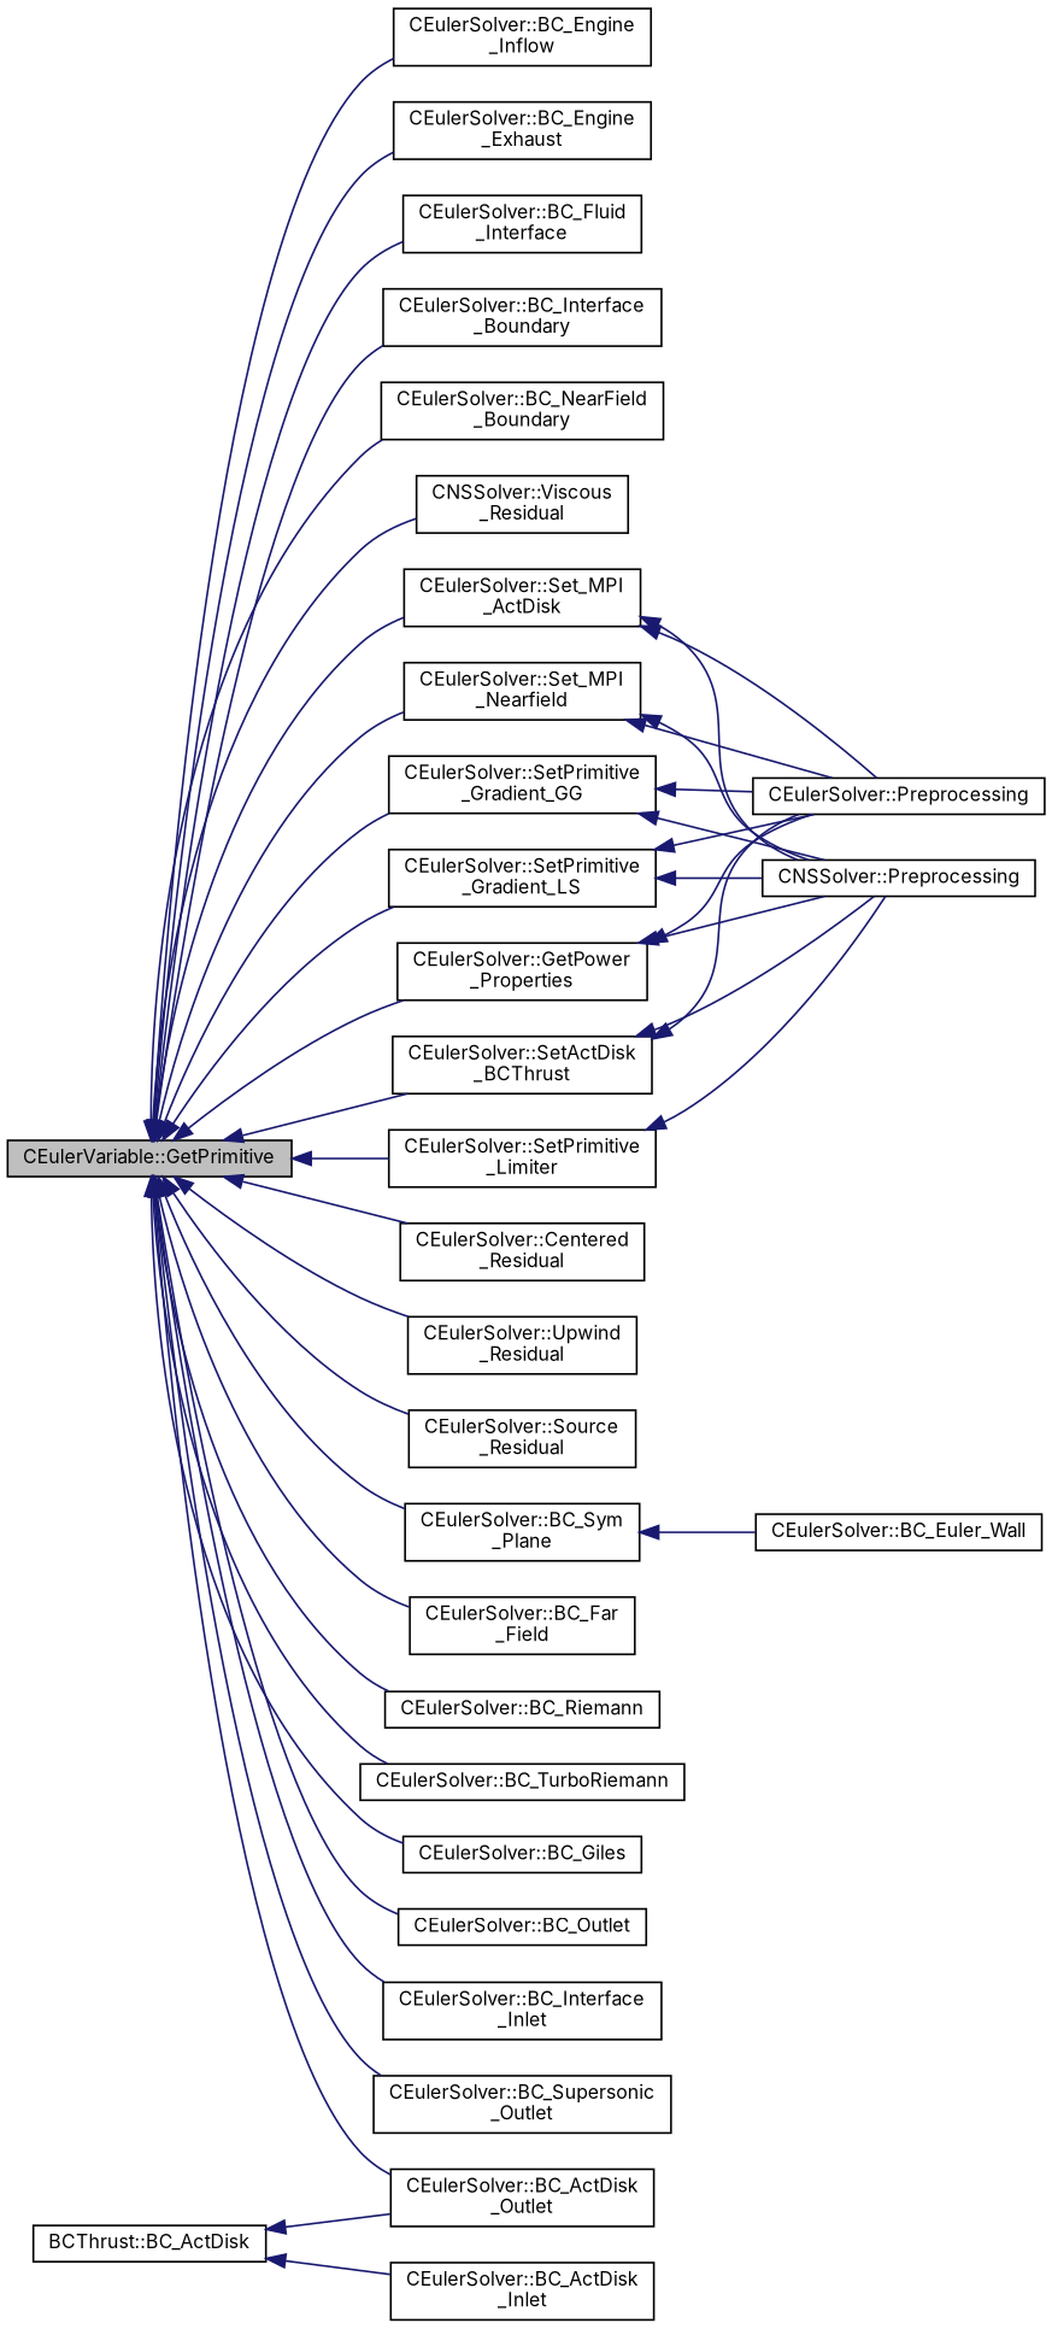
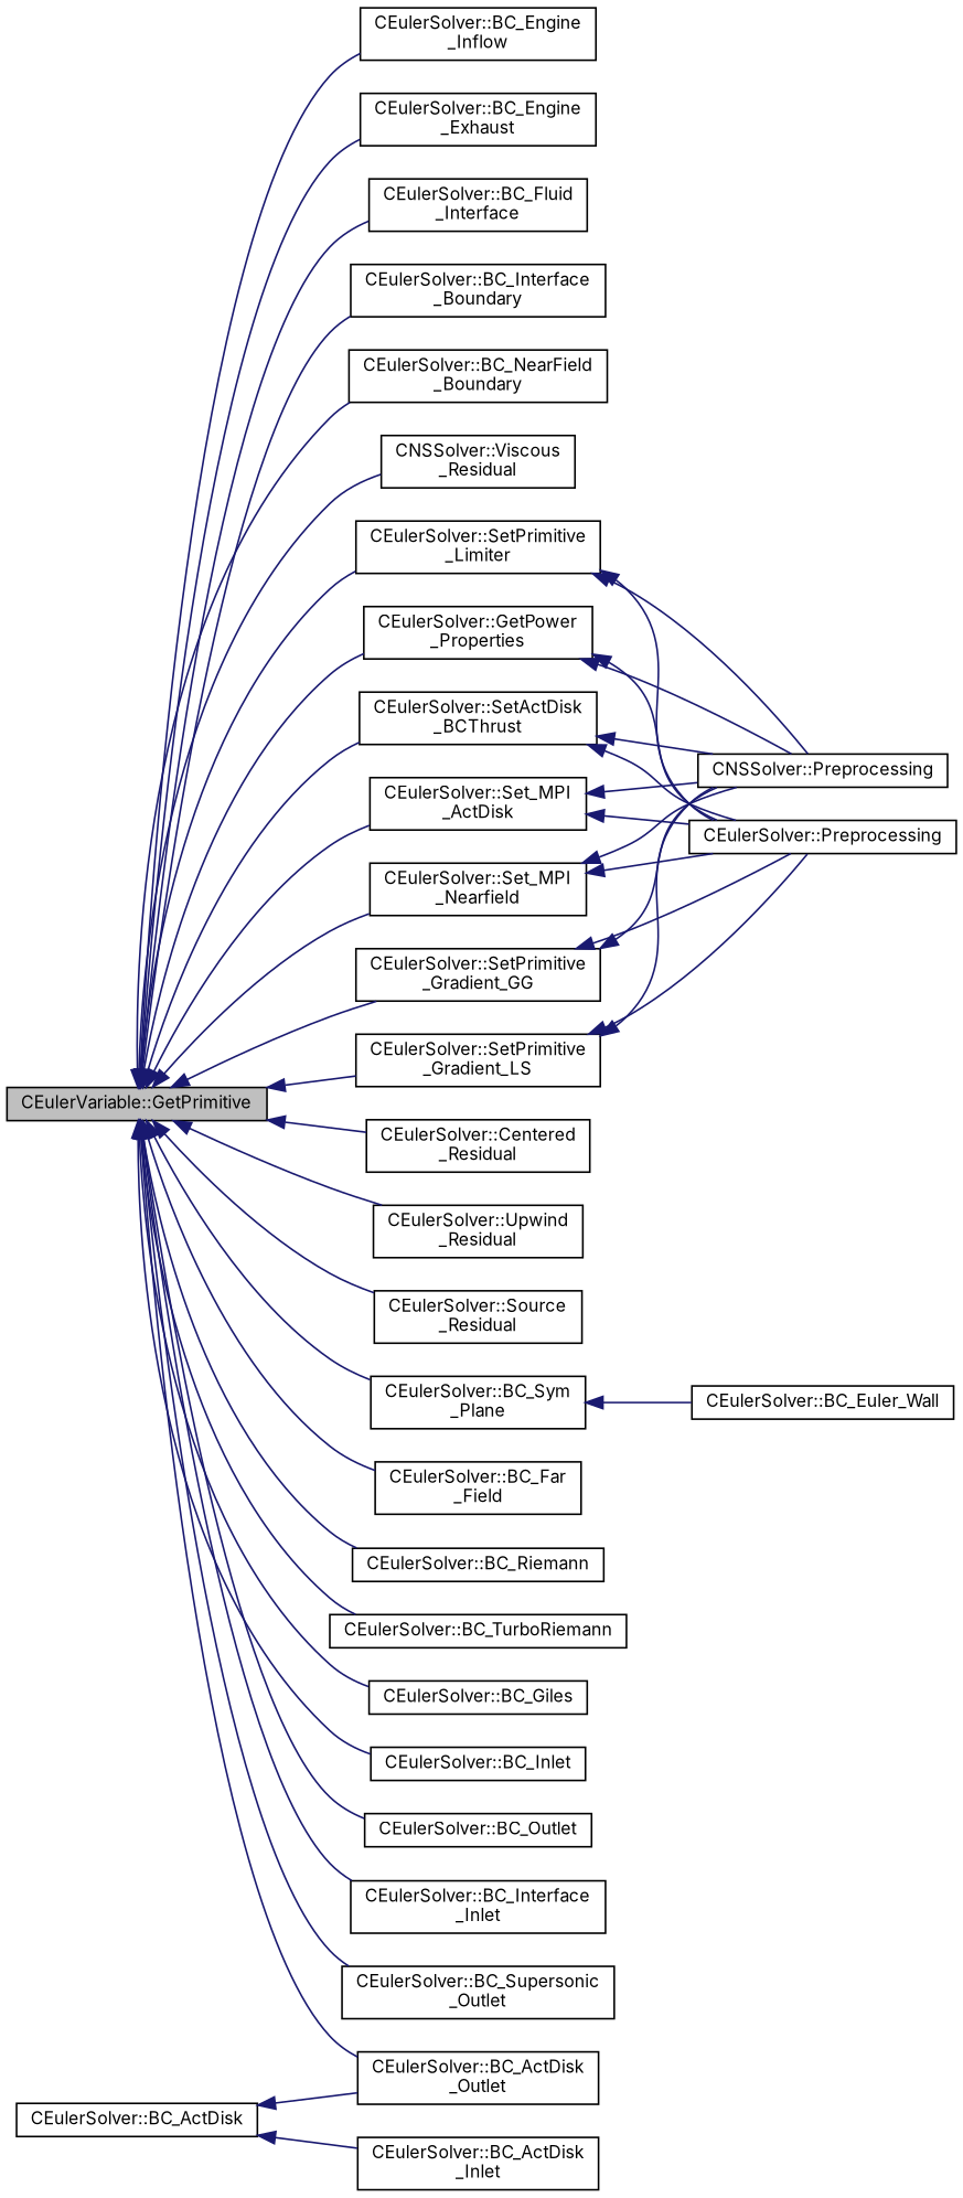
  digraph {
    fontname=Inter
    rankdir=LR
    node [color=black fillcolor=white fontname=Inter fontsize=10 shape=record style=filled]
    edge [color=midnightblue dir=back fontname=Inter fontsize=10 labelfontname=Helvetica labelfontsize=10 style=solid]
    n1 [fillcolor=grey75 fontcolor=black height=0.2 label="CEulerVariable::GetPrimitive" width=0.4]
    n2 [height=0.2 label="CEulerSolver::Set_MPI\l_ActDisk" width=0.4]
    n3 [height=0.2 label="CEulerSolver::Set_MPI\l_Nearfield" width=0.4]
    n4 [height=0.2 label="CEulerSolver::Centered\l_Residual" width=0.4]
    n5 [height=0.2 label="CEulerSolver::Upwind\l_Residual" width=0.4]
    n6 [height=0.2 label="CEulerSolver::Source\l_Residual" width=0.4]
    n7 [height=0.2 label="CEulerSolver::SetPrimitive\l_Gradient_GG" width=0.4]
    n8 [height=0.2 label="CEulerSolver::SetPrimitive\l_Gradient_LS" width=0.4]
    n9 [height=0.2 label="CEulerSolver::SetPrimitive\l_Limiter" width=0.4]
    n10 [height=0.2 label="CEulerSolver::GetPower\l_Properties" width=0.4]
    n11 [height=0.2 label="CEulerSolver::SetActDisk\l_BCThrust" width=0.4]
    n12 [height=0.2 label="CEulerSolver::BC_Sym\l_Plane" width=0.4]
    n13 [height=0.2 label="CEulerSolver::BC_Far\l_Field" width=0.4]
    n14 [height=0.2 label="CEulerSolver::BC_Riemann" width=0.4]
    n15 [height=0.2 label="CEulerSolver::BC_TurboRiemann" width=0.4]
    n16 [height=0.2 label="CEulerSolver::BC_Giles" width=0.4]
+   n17 [height=0.2 label="CEulerSolver::BC_Inlet" width=0.4]
    n18 [height=0.2 label="CEulerSolver::BC_Outlet" width=0.4]
    n19 [height=0.2 label="CEulerSolver::BC_Interface\l_Inlet" width=0.4]
    n20 [height=0.2 label="CEulerSolver::BC_Supersonic\l_Outlet" width=0.4]
    n21 [height=0.2 label="CEulerSolver::BC_Engine\l_Inflow" width=0.4]
    n22 [height=0.2 label="CEulerSolver::BC_Engine\l_Exhaust" width=0.4]
    n23 [height=0.2 label="CEulerSolver::BC_Fluid\l_Interface" width=0.4]
    n24 [height=0.2 label="CEulerSolver::BC_Interface\l_Boundary" width=0.4]
    n25 [height=0.2 label="CEulerSolver::BC_NearField\l_Boundary" width=0.4]
    n26 [height=0.2 label="CNSSolver::Viscous\l_Residual" width=0.4]
    n27 [height=0.2 label="CEulerSolver::BC_ActDisk\l_Outlet" width=0.4]
    n28 [height=0.2 label="CEulerSolver::Preprocessing" width=0.4]
    n29 [height=0.2 label="CNSSolver::Preprocessing" width=0.4]
    n30 [height=0.2 label="CEulerSolver::BC_Euler_Wall" width=0.4]
-   n31 [height=0.2 label="BCThrust::BC_ActDisk" width=0.4]
+   n31 [height=0.2 label="CEulerSolver::BC_ActDisk" width=0.4]
    n32 [height=0.2 label="CEulerSolver::BC_ActDisk\l_Inlet" width=0.4]
    n1 -> n2
    n1 -> n3
    n1 -> n4
    n1 -> n5
    n1 -> n6
    n1 -> n7
    n1 -> n8
    n1 -> n9
    n1 -> n10
    n1 -> n11
    n1 -> n12
    n1 -> n13
    n1 -> n14
    n1 -> n15
    n1 -> n16
+   n1 -> n17
    n1 -> n18
    n1 -> n19
    n1 -> n20
    n1 -> n21
    n1 -> n22
    n1 -> n23
    n1 -> n24
    n1 -> n25
    n1 -> n26
    n1 -> n27
    n2 -> n28
    n2 -> n29
    n3 -> n28
    n3 -> n29
    n7 -> n28
    n7 -> n29
    n8 -> n28
    n8 -> n29
+   n9 -> n28
    n9 -> n29
    n10 -> n28
    n10 -> n29
    n11 -> n28
    n11 -> n29
    n12 -> n30
    n31 -> n27
    n31 -> n32
  }
